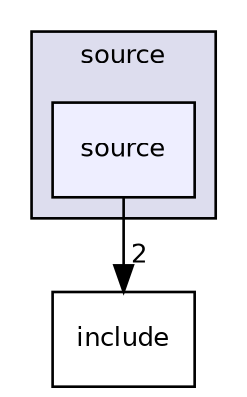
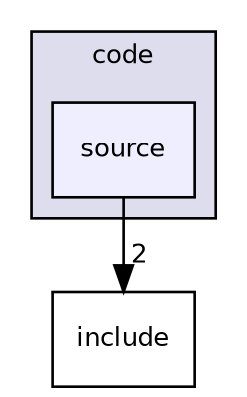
  digraph {
    compound=true
    node [fontname=Helvetica fontsize=10 shape=box]
    n1 [fillcolor="#eeeeff" label=source pencolor=black style=filled]
    n2 [label=include]
    subgraph cluster_1 {
      bgcolor="#ddddee"
      fontname=Helvetica
      fontsize=10
-     label=source
+     label=code
      pencolor=black
      n1
    }
    n1 -> n2 [headlabel=2 labeldistance=1.5 labelfontname=Helvetica labelfontsize=10]
  }
